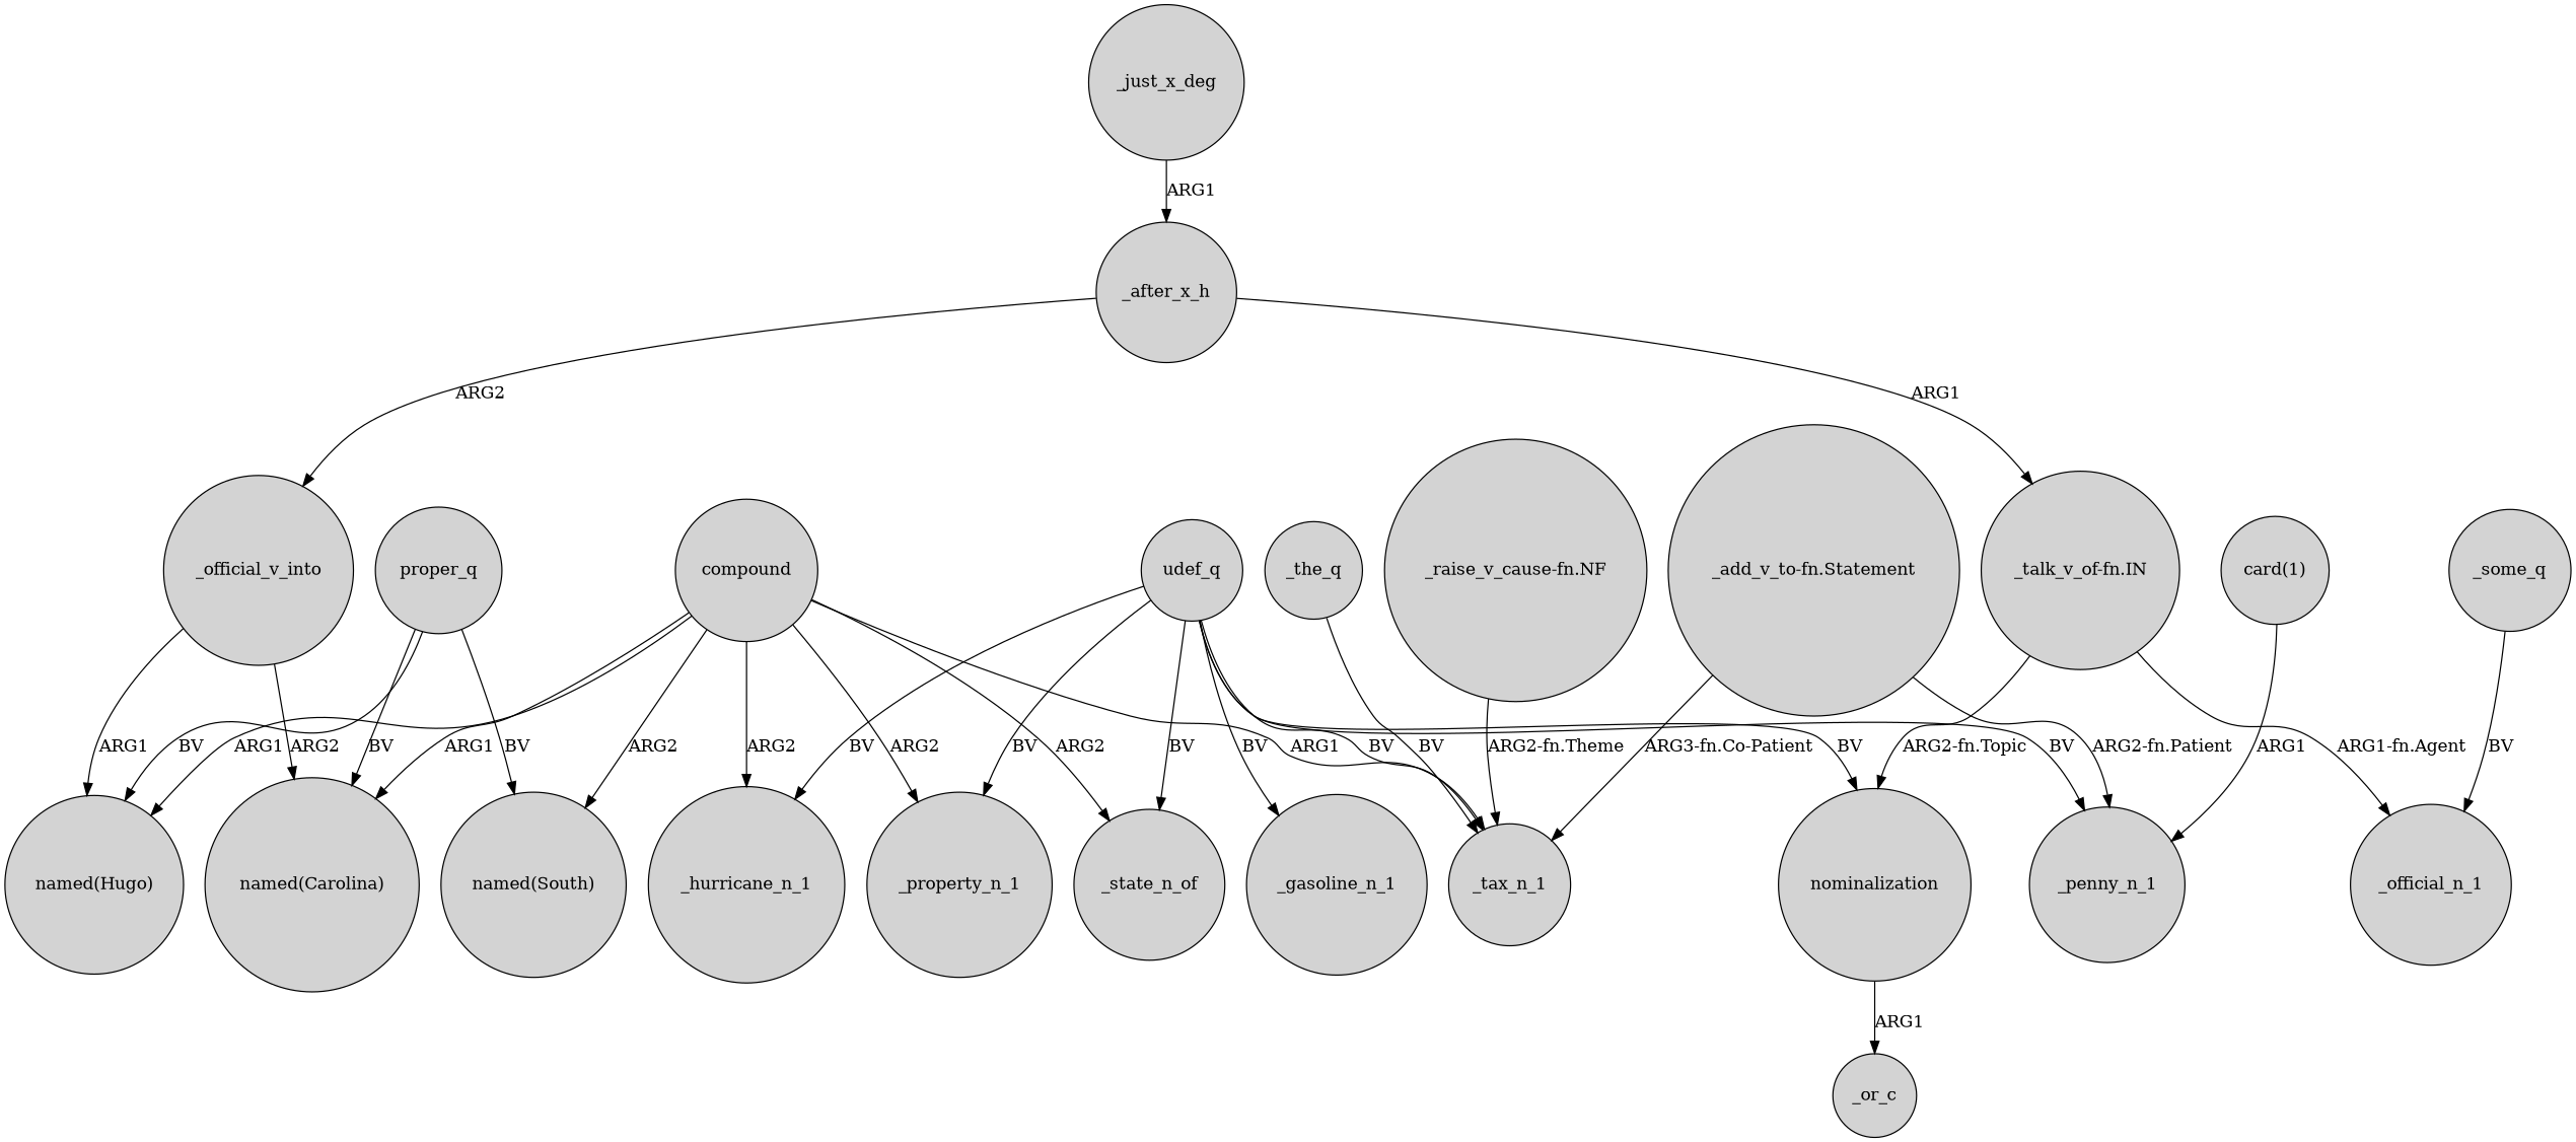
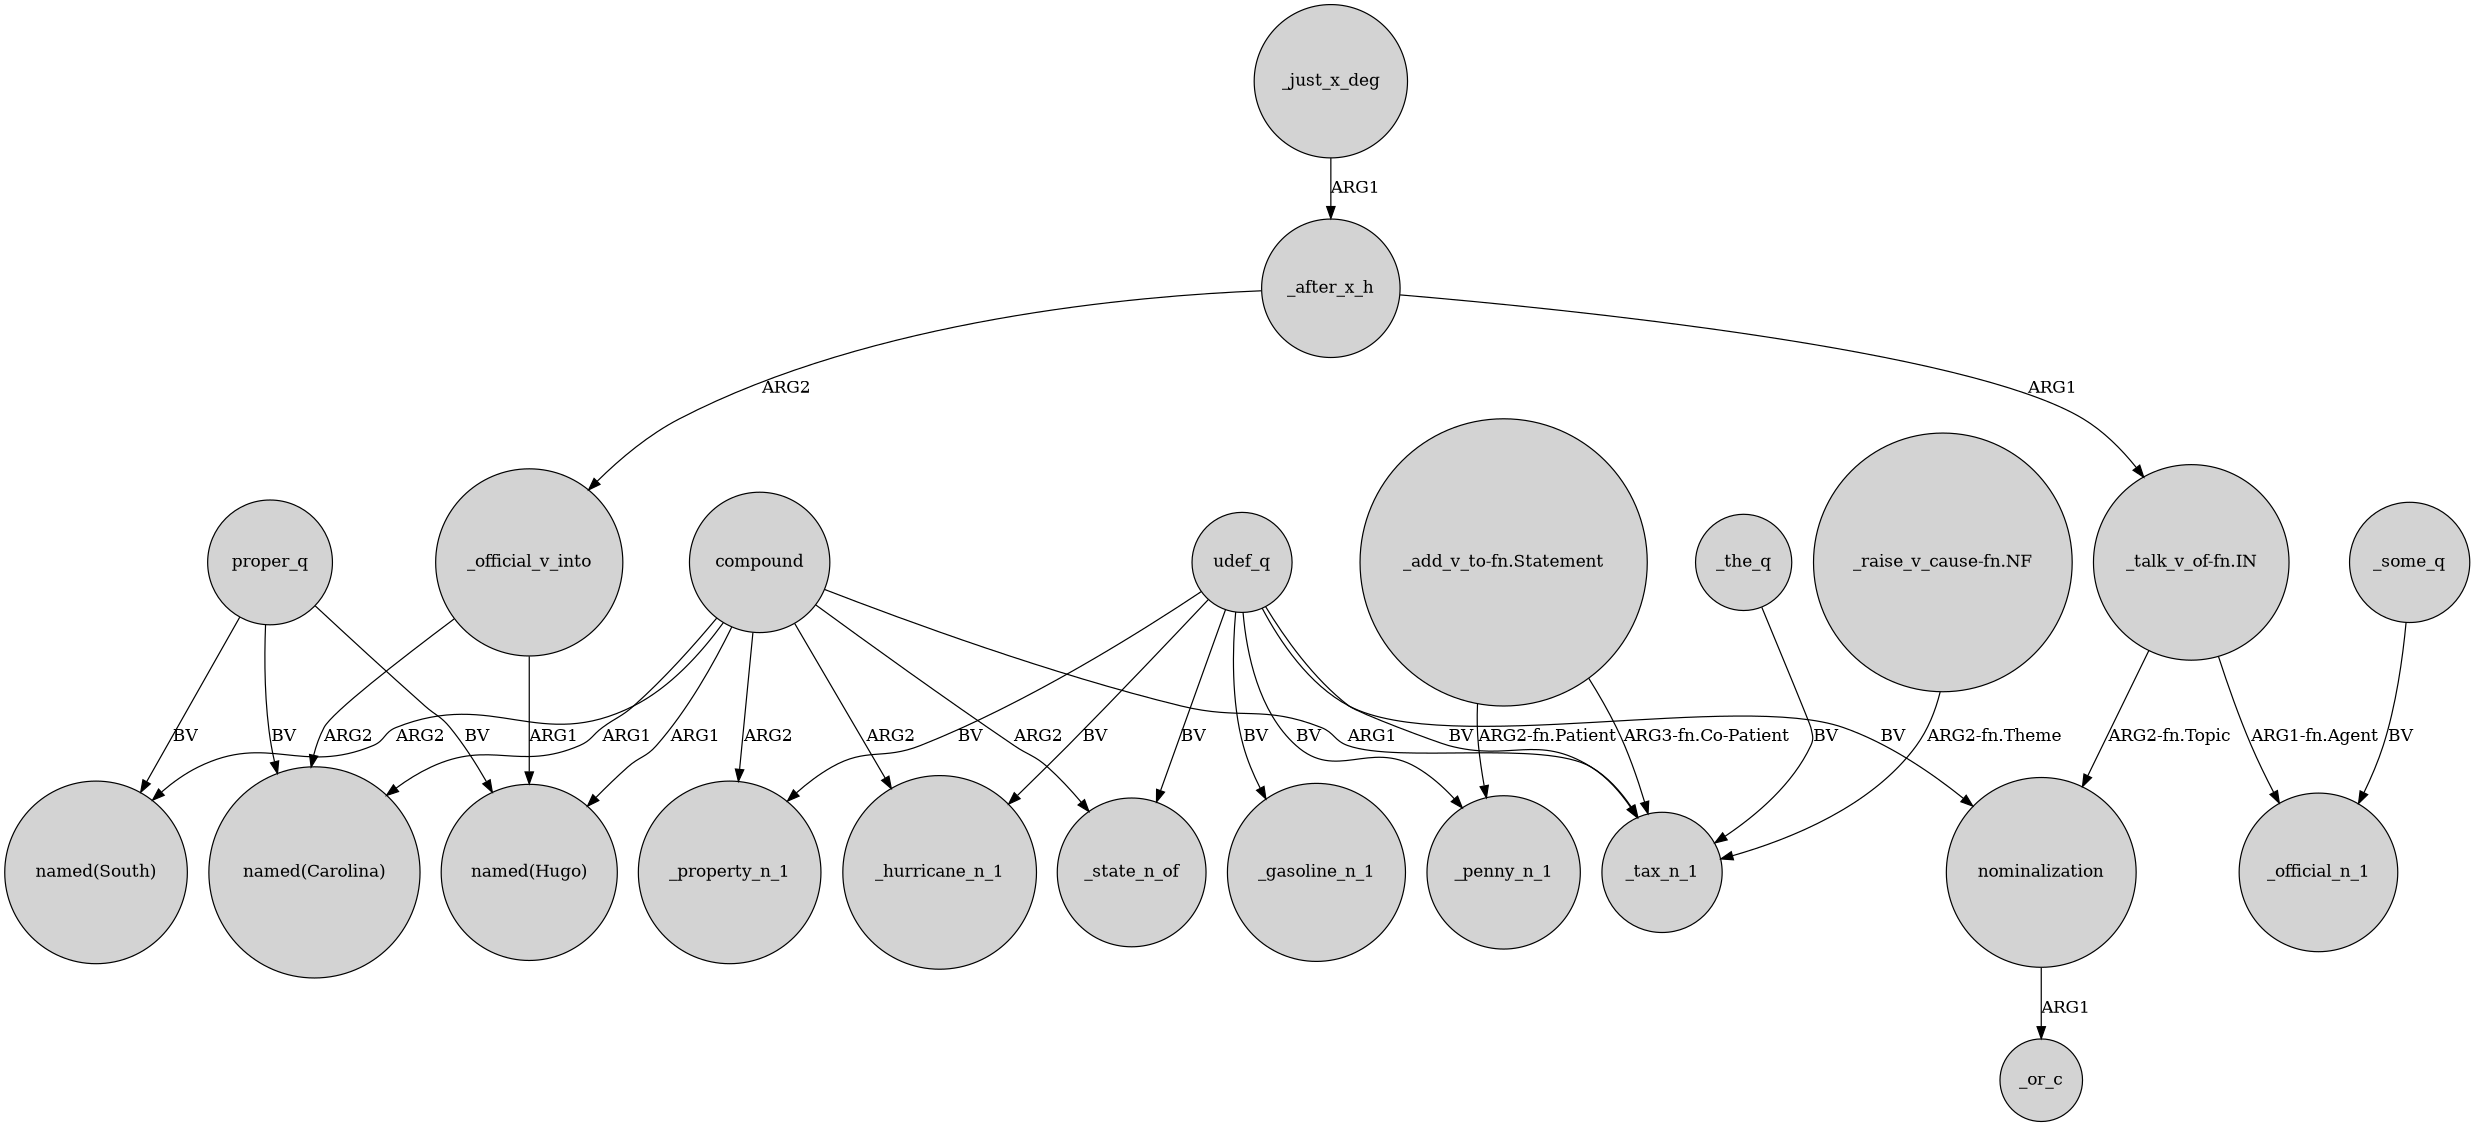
  digraph {
    node [shape=circle style=filled]
    compound
    "named(South)"
    _tax_n_1
    "named(Hugo)"
    _state_n_of
    _property_n_1
    _hurricane_n_1
    "named(Carolina)"
    "_raise_v_cause-fn.NF"
    "_add_v_to-fn.Statement"
    _penny_n_1
    udef_q
    _gasoline_n_1
    nominalization
    _or_c
    _the_q
    _some_q
    _official_n_1
    _just_x_deg
    _after_x_h
    n21 [label=_official_v_into]
    "_talk_v_of-fn.IN"
-   "card(1)"
    proper_q
    compound -> "named(South)" [label=ARG2]
    compound -> _tax_n_1 [label=ARG1]
    compound -> "named(Hugo)" [label=ARG1]
    compound -> _state_n_of [label=ARG2]
    compound -> _property_n_1 [label=ARG2]
    compound -> _hurricane_n_1 [label=ARG2]
    compound -> "named(Carolina)" [label=ARG1]
    "_raise_v_cause-fn.NF" -> _tax_n_1 [label="ARG2-fn.Theme"]
    "_add_v_to-fn.Statement" -> _tax_n_1 [label="ARG3-fn.Co-Patient"]
    "_add_v_to-fn.Statement" -> _penny_n_1 [label="ARG2-fn.Patient"]
    udef_q -> _tax_n_1 [label=BV]
    udef_q -> _state_n_of [label=BV]
    udef_q -> _property_n_1 [label=BV]
    udef_q -> _hurricane_n_1 [label=BV]
    udef_q -> _penny_n_1 [label=BV]
    udef_q -> _gasoline_n_1 [label=BV]
    udef_q -> nominalization [label=BV]
    nominalization -> _or_c [label=ARG1]
    _the_q -> _tax_n_1 [label=BV]
    _some_q -> _official_n_1 [label=BV]
    _just_x_deg -> _after_x_h [label=ARG1]
    _after_x_h -> n21 [label=ARG2]
    _after_x_h -> "_talk_v_of-fn.IN" [label=ARG1]
    n21 -> "named(Hugo)" [label=ARG1]
    n21 -> "named(Carolina)" [label=ARG2]
    "_talk_v_of-fn.IN" -> nominalization [label="ARG2-fn.Topic"]
    "_talk_v_of-fn.IN" -> _official_n_1 [label="ARG1-fn.Agent"]
-   "card(1)" -> _penny_n_1 [label=ARG1]
    proper_q -> "named(South)" [label=BV]
    proper_q -> "named(Hugo)" [label=BV]
    proper_q -> "named(Carolina)" [label=BV]
  }
